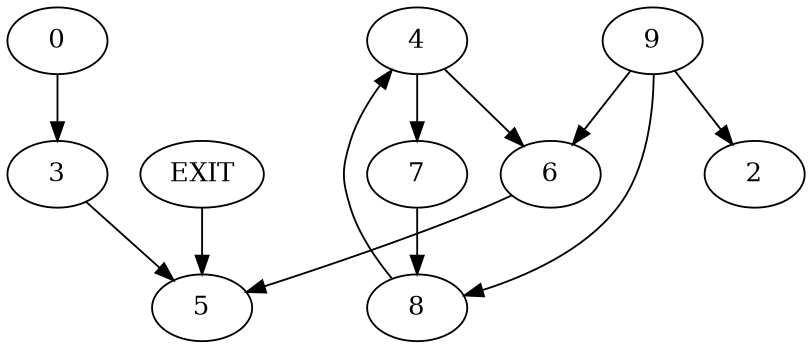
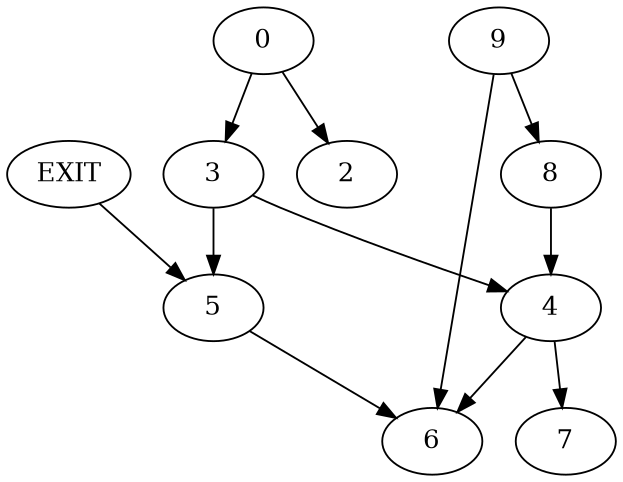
  digraph {
    n1 [label=0]
    2
    3
    n4 [label=EXIT]
    5
    4
    6
    7
    8
    9
-   9 -> 2
+   n1 -> 2
    n1 -> 3
    3 -> 5
+   3 -> 4
    n4 -> 5
    4 -> 6
    4 -> 7
-   6 -> 5
-   7 -> 8
+   5 -> 6
    8 -> 4
    9 -> 6
    9 -> 8
  }
